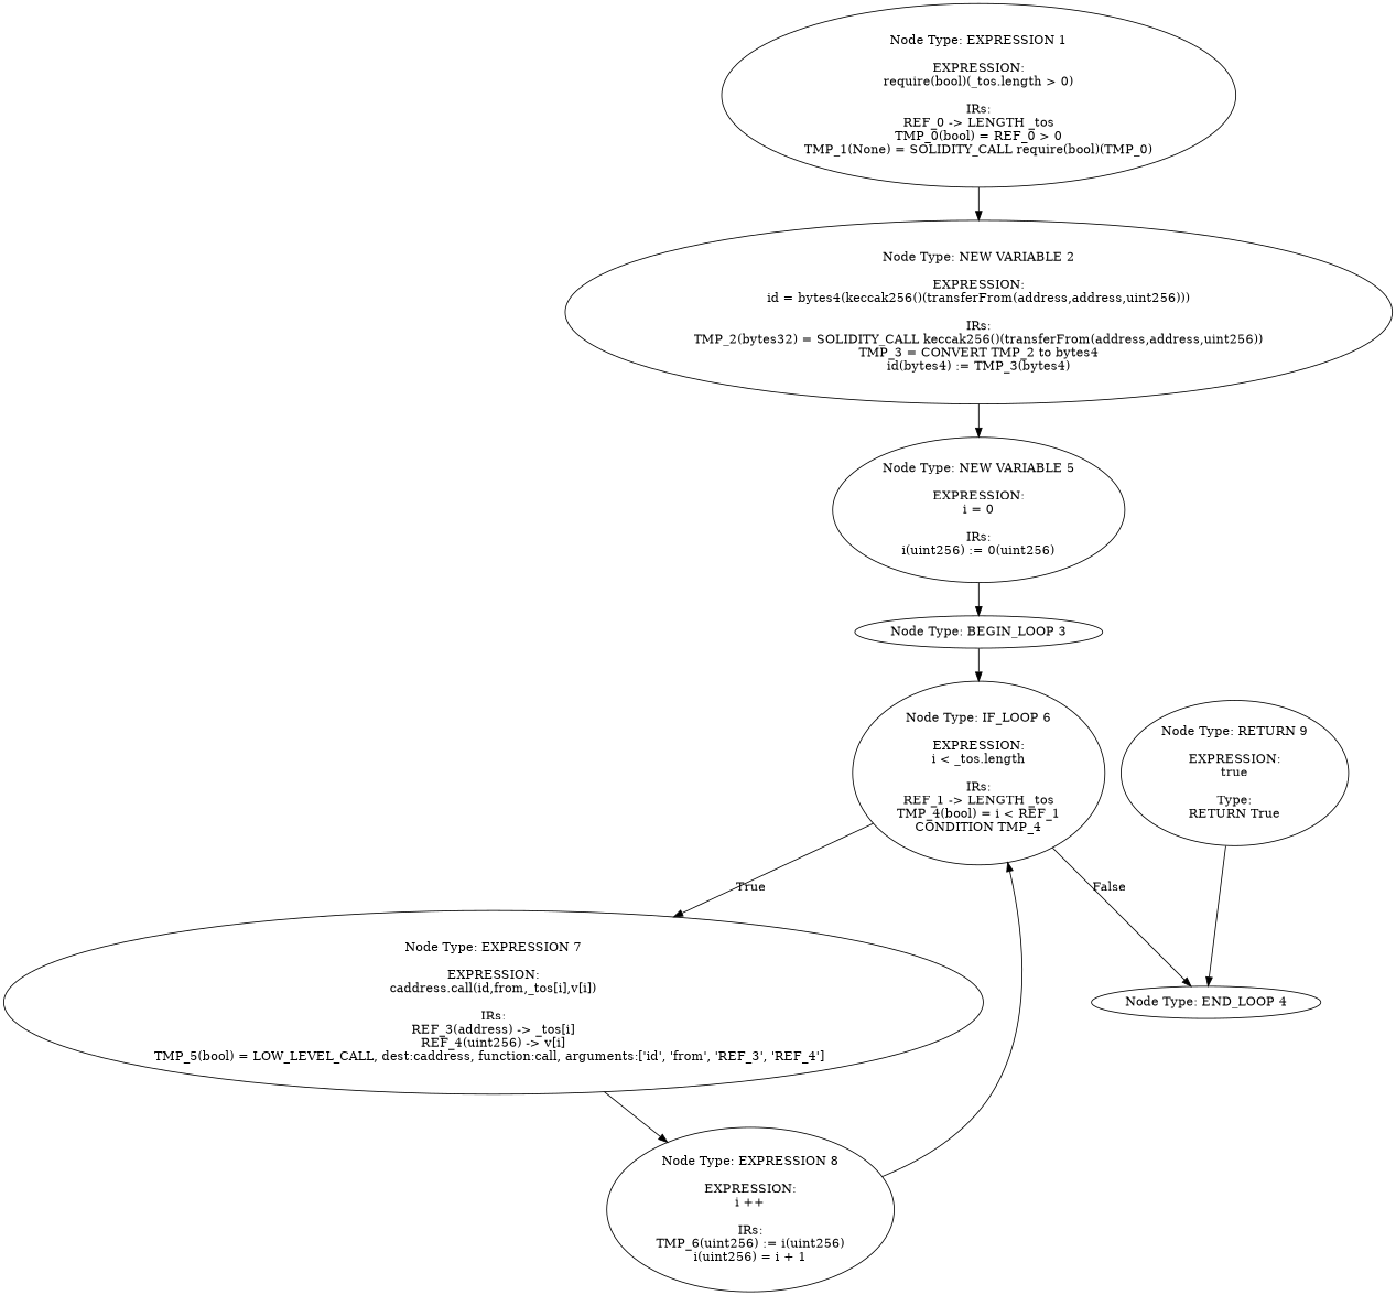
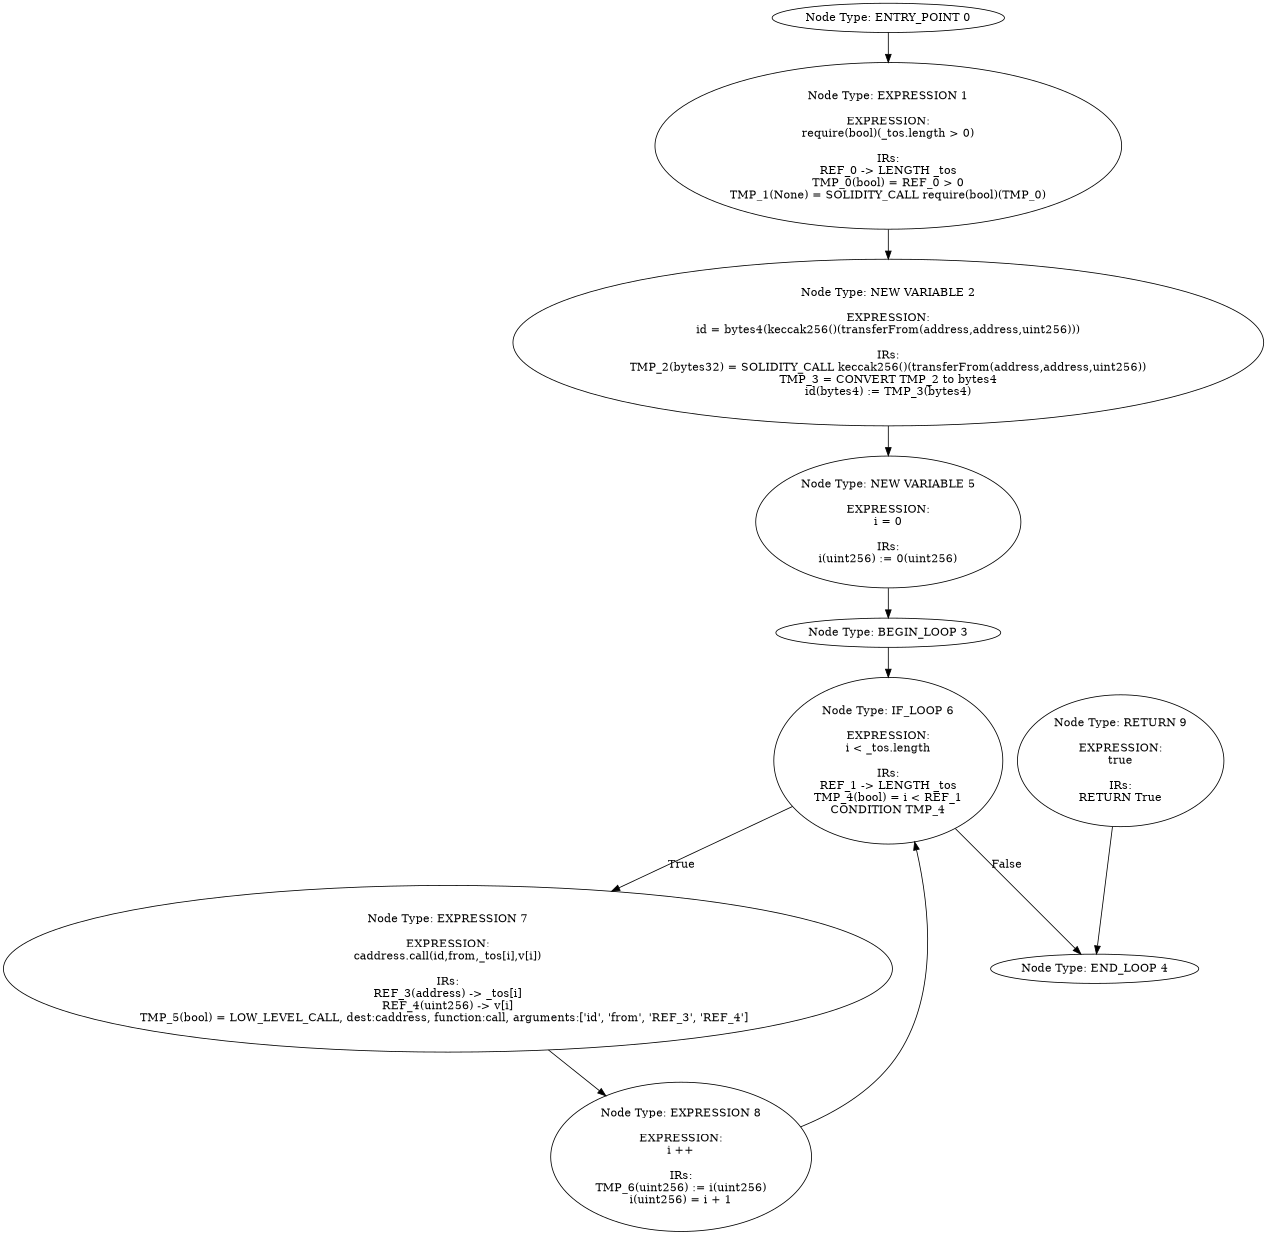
  digraph {
+   n1 [label="Node Type: ENTRY_POINT 0\n"]
    n2 [label="Node Type: EXPRESSION 1\n\nEXPRESSION:\nrequire(bool)(_tos.length > 0)\n\nIRs:\nREF_0 -> LENGTH _tos\nTMP_0(bool) = REF_0 > 0\nTMP_1(None) = SOLIDITY_CALL require(bool)(TMP_0)"]
    n3 [label="Node Type: NEW VARIABLE 2\n\nEXPRESSION:\nid = bytes4(keccak256()(transferFrom(address,address,uint256)))\n\nIRs:\nTMP_2(bytes32) = SOLIDITY_CALL keccak256()(transferFrom(address,address,uint256))\nTMP_3 = CONVERT TMP_2 to bytes4\nid(bytes4) := TMP_3(bytes4)"]
    n4 [label="Node Type: NEW VARIABLE 5\n\nEXPRESSION:\ni = 0\n\nIRs:\ni(uint256) := 0(uint256)"]
    n5 [label="Node Type: BEGIN_LOOP 3\n"]
    n6 [label="Node Type: IF_LOOP 6\n\nEXPRESSION:\ni < _tos.length\n\nIRs:\nREF_1 -> LENGTH _tos\nTMP_4(bool) = i < REF_1\nCONDITION TMP_4"]
    n7 [label="Node Type: END_LOOP 4\n"]
    n8 [label="Node Type: EXPRESSION 7\n\nEXPRESSION:\ncaddress.call(id,from,_tos[i],v[i])\n\nIRs:\nREF_3(address) -> _tos[i]\nREF_4(uint256) -> v[i]\nTMP_5(bool) = LOW_LEVEL_CALL, dest:caddress, function:call, arguments:['id', 'from', 'REF_3', 'REF_4']  "]
    n9 [label="Node Type: EXPRESSION 8\n\nEXPRESSION:\ni ++\n\nIRs:\nTMP_6(uint256) := i(uint256)\ni(uint256) = i + 1"]
-   n10 [label="Node Type: RETURN 9\n\nEXPRESSION:\ntrue\n\nType:\nRETURN True"]
+   n10 [label="Node Type: RETURN 9\n\nEXPRESSION:\ntrue\n\nIRs:\nRETURN True"]
+   n1 -> n2
    n2 -> n3
    n3 -> n4
    n4 -> n5
    n5 -> n6
    n6 -> n7 [label=False]
    n6 -> n8 [label=True]
    n8 -> n9
    n9 -> n6
    n10 -> n7
  }
